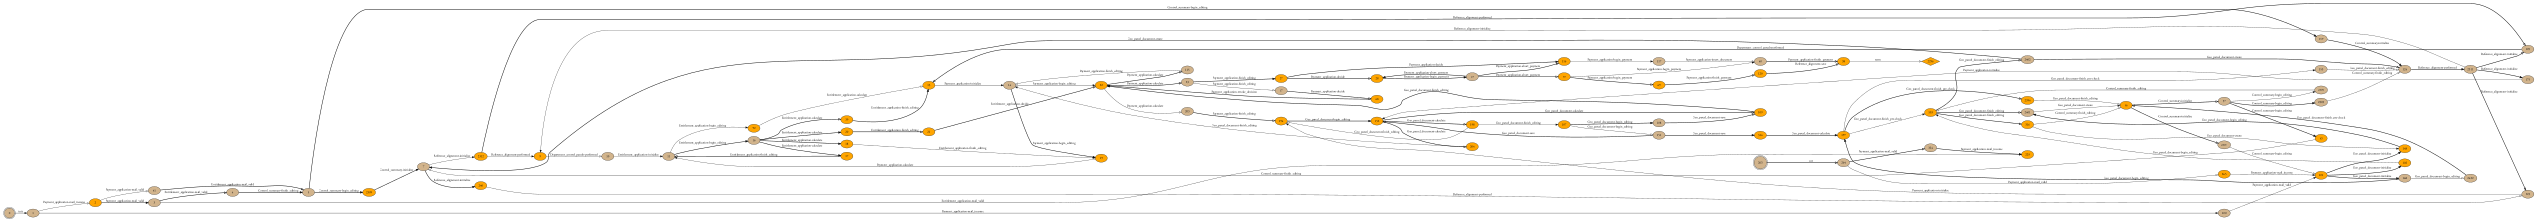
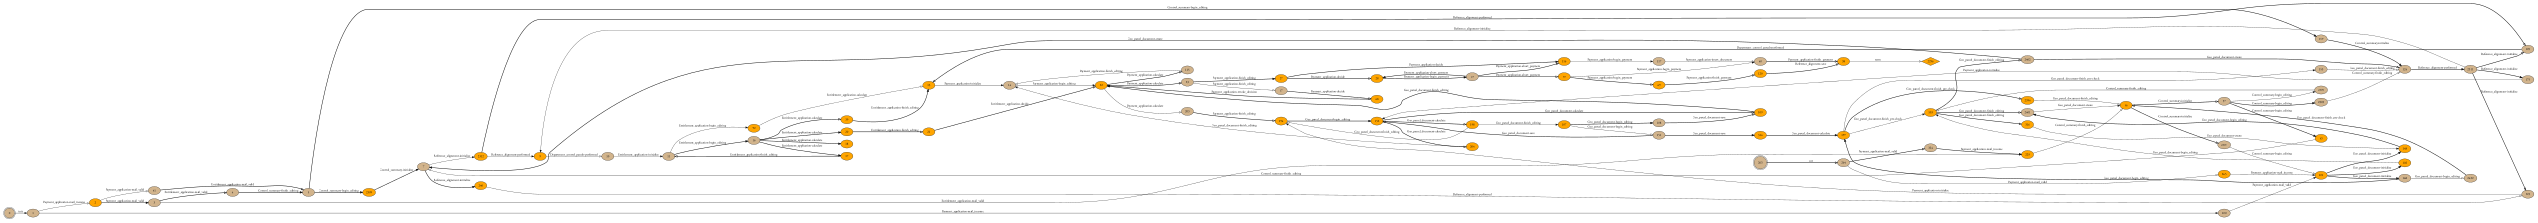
  strict digraph {
    fontname="EB Garamond"
    rankdir=LR
    node [fillcolor=orange fontname="EB Garamond" style=filled]
    edge [arrowhead=onormal fontname="EB Garamond" style=bold]
    0 [fillcolor=tan shape=doublecircle]
    1 [fillcolor=tan]
    2
    100 [fillcolor=tan]
    3 [fillcolor=tan]
    41 [fillcolor=tan]
    101
    4 [fillcolor=tan]
    229
    5 [fillcolor=tan]
    56
    2309
    259 [fillcolor=tan]
    7 [fillcolor=tan]
    124 [fillcolor=tan]
    2312
    240
    9
    105 [fillcolor=tan]
    223 [fillcolor=tan]
    10 [fillcolor=tan]
    13
    11 [fillcolor=tan]
    n24 [label=92]
    16 [fillcolor=tan]
    17
    18
    20
    39
    14 [fillcolor=tan]
-   19
    22
    23 [fillcolor=tan]
    115 [fillcolor=tan]
    203 [fillcolor=tan]
    21
    27
    67 [fillcolor=tan]
    194
    28
    116
    68
    29 [fillcolor=tan]
    117 [fillcolor=tan]
    30
    40 [fillcolor=tan]
    69
    38
    120
    2296 [shape=diamond]
    43
    57 [fillcolor=tan]
    2307 [fillcolor=tan]
    2303 [fillcolor=tan]
    2305 [fillcolor=tan]
    103
    102
    148
    168 [fillcolor=tan]
    2401 [fillcolor=tan]
    197
    2422 [fillcolor=tan]
    2402 [fillcolor=tan]
    316
    108 [fillcolor=tan]
    107
    151 [fillcolor=tan]
    109
    152
    314
    2311 [fillcolor=tan]
    175 [fillcolor=tan]
    198
    204
    153 [fillcolor=tan]
    2394
    263 [fillcolor=tan shape=doublecircle]
    264 [fillcolor=tan]
    265
    324 [fillcolor=tan]
    0 -> 1 [arrowhead=normal label=init style=solid weight=34802]
    1 -> 2 [label="Payment_application-mail_income" style=solid weight=12678]
    1 -> 100 [arrowhead=normal label="Payment_application-mail_income" style=solid weight=21633]
    2 -> 3 [arrowhead=normal label="Payment_application-mail_valid" weight=10115]
    2 -> 41 [label="Payment_application-mail_valid" style=solid weight=1584]
    100 -> 101 [arrowhead=normal label="Payment_application-mail_valid" style=solid weight=22247]
    3 -> 4 [label="Entitlement_application-mail_valid" weight=8982]
    3 -> 229 [label="Entitlement_application-mail_valid" style=solid weight=1302]
    41 -> 5 [label="Entitlement_application-mail_valid" weight=1357]
    101 -> 102 [arrowhead=normal label="Geo_parcel_document-initialize" weight=10328]
    101 -> 148 [arrowhead=normal label="Geo_parcel_document-initialize" weight=5481]
    101 -> 168 [arrowhead=normal label="Geo_parcel_document-initialize" weight=11019]
    4 -> 5 [arrowhead=normal label="Control_summary-finish_editing" weight=11076]
-   316 -> 56 [label="Control_summary-finish_editing" style=solid weight=4659]
+   229 -> 56 [label="Control_summary-finish_editing" style=solid weight=4659]
    5 -> 2309 [arrowhead=normal label="Control_summary-begin_editing" weight=3075]
    5 -> 259 [arrowhead=normal label="Control_summary-begin_editing" weight=6526]
    56 -> 57 [label="Control_summary-initialize" weight=24956]
    56 -> 2307 [label="Control_summary-initialize" weight=4364]
    2309 -> 7 [arrowhead=normal label="Control_summary-initialize" weight=2514]
    259 -> 124 [arrowhead=normal label="Control_summary-initialize" weight=6745]
    7 -> 2312 [arrowhead=normal label="Reference_alignment-initialize" style=solid weight=8906]
    7 -> 240 [arrowhead=normal label="Reference_alignment-initialize" weight=2891]
    124 -> 2311 [arrowhead=normal label="Reference_alignment-performed" weight=25589]
    2312 -> 9 [arrowhead=normal label="Reference_alignment-performed" style=solid weight=2842]
    2312 -> 105 [label="Reference_alignment-performed" weight=3909]
    240 -> 223 [label="Reference_alignment-performed" style=solid weight=1712]
    9 -> 10 [label="Department_control_parcels-performed" style=solid weight=7518]
    105 -> 13 [label="Department_control_parcels-performed" weight=11641]
    223 -> 194 [arrowhead=normal label="Payment_application-initialize" style=solid weight=9185]
    10 -> 11 [arrowhead=normal label="Entitlement_application-initialize" style=solid weight=13670]
    13 -> 14 [arrowhead=normal label="Payment_application-initialize" style=solid weight=27368]
    11 -> n24 [arrowhead=normal label="Entitlement_application-begin_editing" style=solid weight=3217]
    11 -> 16 [arrowhead=normal label="Entitlement_application-begin_editing" weight=14586]
    n24 -> 13 [label="Entitlement_application-calculate" style=solid weight=2575]
    16 -> 17 [arrowhead=normal label="Entitlement_application-calculate" weight=13376]
    16 -> 18 [arrowhead=normal label="Entitlement_application-calculate" weight=13311]
    16 -> 20 [arrowhead=normal label="Entitlement_application-calculate" weight=14902]
    16 -> 39 [label="Entitlement_application-calculate" weight=8843]
    17 -> 11 [label="Entitlement_application-finish_editing" weight=13294]
-   18 -> 19 [arrowhead=normal label="Entitlement_application-finish_editing" style=solid weight=12498]
    20 -> 21 [label="Entitlement_application-finish_editing" weight=14606]
    39 -> 13 [arrowhead=normal label="Entitlement_application-finish_editing" weight=8485]
-   14 -> 19 [arrowhead=normal label="Payment_application-begin_editing" weight=9906]
    14 -> 22 [arrowhead=normal label="Payment_application-begin_editing" style=solid weight=28039]
-   19 -> 11 [arrowhead=normal label="Payment_application-calculate" style=solid weight=14058]
    22 -> 23 [label="Payment_application-calculate" weight=43685]
    22 -> 115 [label="Payment_application-calculate" weight=24685]
    22 -> 203 [label="Payment_application-calculate" style=solid weight=13053]
    23 -> 27 [arrowhead=normal label="Payment_application-finish_editing" weight=41368]
    23 -> 67 [label="Payment_application-finish_editing" style=solid weight=18706]
    115 -> 14 [label="Payment_application-finish_editing" style=solid weight=24593]
    203 -> 194 [label="Payment_application-finish_editing" weight=12657]
    21 -> 22 [label="Entitlement_application-decide" weight=14576]
    27 -> 28 [label="Payment_application-decide" weight=24355]
    27 -> 116 [arrowhead=normal label="Payment_application-decide" weight=18392]
    67 -> 68 [label="Payment_application-decide" weight=18448]
    194 -> 152 [arrowhead=normal label="Geo_parcel_document-begin_editing" weight=14460]
    28 -> 29 [arrowhead=normal label="Payment_application-begin_payment" weight=24644]
    116 -> 117 [arrowhead=normal label="Payment_application-begin_payment" style=solid weight=28730]
    68 -> 22 [label="Payment_application-revoke_decision" weight=18861]
    29 -> 28 [arrowhead=normal label="Payment_application-abort_payment" weight=6428]
    29 -> 116 [label="Payment_application-abort_payment" weight=11884]
    29 -> 30 [label="Payment_application-abort_payment" weight=13317]
    117 -> 40 [label="Payment_application-insert_document" style=solid weight=25637]
    30 -> 40 [arrowhead=normal label="Payment_application-begin_payment" style=solid weight=9414]
    30 -> 69 [label="Payment_application-begin_payment" weight=2843]
    40 -> 38 [label="Payment_application-finish_payment" weight=35413]
    69 -> 120 [label="Payment_application-finish_payment" weight=2159]
    38 -> 2296 [label=term style=solid weight=43809]
    120 -> 38 [label="Reference_alignment-save" weight=3503]
    43 -> 7 [label="Control_summary-finish_editing" style=solid weight=5590]
    57 -> 43 [arrowhead=normal label="Control_summary-begin_editing" weight=4503]
    57 -> 2303 [arrowhead=normal label="Control_summary-begin_editing" weight=7008]
    57 -> 2305 [arrowhead=normal label="Control_summary-begin_editing" style=solid weight=6751]
    2307 -> 101 [label="Control_summary-begin_editing" style=solid weight=1518]
    2303 -> 124 [label="Control_summary-finish_editing" style=solid weight=6802]
    2305 -> 103 [label="Control_summary-finish_editing" style=solid weight=5925]
    103 -> 2401 [label="Geo_parcel_document-finish_editing" weight=9503]
    103 -> 2402 [label="Geo_parcel_document-finish_editing" weight=5950]
    103 -> 316 [label="Geo_parcel_document-finish_editing" weight=3461]
    102 -> 103 [arrowhead=normal label="Geo_parcel_document-begin_editing" style=solid weight=10330]
    148 -> 2401 [arrowhead=normal label="Geo_parcel_document-begin_editing" weight=4919]
    168 -> 197 [arrowhead=normal label="Geo_parcel_document-begin_editing" weight=5725]
    168 -> 2422 [label="Geo_parcel_document-begin_editing" style=solid weight=6161]
    2401 -> 56 [arrowhead=normal label="Geo_parcel_document-create" style=solid weight=14698]
    197 -> 103 [arrowhead=normal label="Geo_parcel_document-finish_pre-check" style=solid weight=4378]
    197 -> 153 [arrowhead=normal label="Geo_parcel_document-finish_pre-check" style=solid weight=1754]
    197 -> 2394 [label="Geo_parcel_document-finish_pre-check" weight=1420]
    2422 -> 56 [label="Geo_parcel_document-finish_pre-check" weight=5502]
    2402 -> 7 [arrowhead=normal label="Geo_parcel_document-create" weight=2175]
    2402 -> 124 [label="Geo_parcel_document-create" weight=5096]
    316 -> 148 [arrowhead=normal label="Geo_parcel_document-create" style=solid weight=2311]
    108 -> 109 [label="Geo_parcel_document-save" weight=2096]
    107 -> 108 [arrowhead=normal label="Geo_parcel_document-begin_editing" weight=4181]
    107 -> 151 [label="Geo_parcel_document-begin_editing" style=solid weight=4349]
    151 -> 152 [label="Geo_parcel_document-save" weight=8302]
    151 -> 314 [arrowhead=normal label="Geo_parcel_document-save" weight=2122]
    109 -> 22 [arrowhead=normal label="Geo_parcel_document-finish_editing" weight=5259]
    152 -> 109 [label="Geo_parcel_document-calculate" weight=4976]
    152 -> 198 [label="Geo_parcel_document-calculate" weight=14922]
    152 -> 204 [label="Geo_parcel_document-calculate" weight=13723]
    314 -> 197 [arrowhead=normal label="Geo_parcel_document-calculate" weight=2153]
    2311 -> 9 [arrowhead=normal label="Reference_alignment-initialize" style=solid weight=3145]
    2311 -> 105 [label="Reference_alignment-initialize" weight=4291]
    2311 -> 223 [label="Reference_alignment-initialize" weight=6507]
    2311 -> 175 [arrowhead=normal label="Reference_alignment-initialize" weight=2612]
    175 -> 152 [arrowhead=normal label="Payment_application-initialize" style=solid weight=4307]
    198 -> 194 [label="Geo_parcel_document-finish_editing" style=solid weight=14182]
    198 -> 107 [arrowhead=normal label="Geo_parcel_document-finish_editing" style=solid weight=2615]
    204 -> 14 [arrowhead=normal label="Geo_parcel_document-finish_editing" style=solid weight=14174]
    153 -> 124 [label="Geo_parcel_document-finish_editing" style=solid weight=4531]
    2394 -> 56 [label="Geo_parcel_document-finish_editing" style=solid weight=1468]
    263 -> 264 [label=init weight=6053]
    264 -> 265 [label="Payment_application-mail_valid" style=solid weight=4466]
    264 -> 324 [label="Payment_application-mail_valid" weight=1277]
    265 -> 101 [arrowhead=normal label="Payment_application-mail_income" style=solid weight=4502]
    324 -> 229 [arrowhead=normal label="Payment_application-mail_income" weight=1268]
  }
